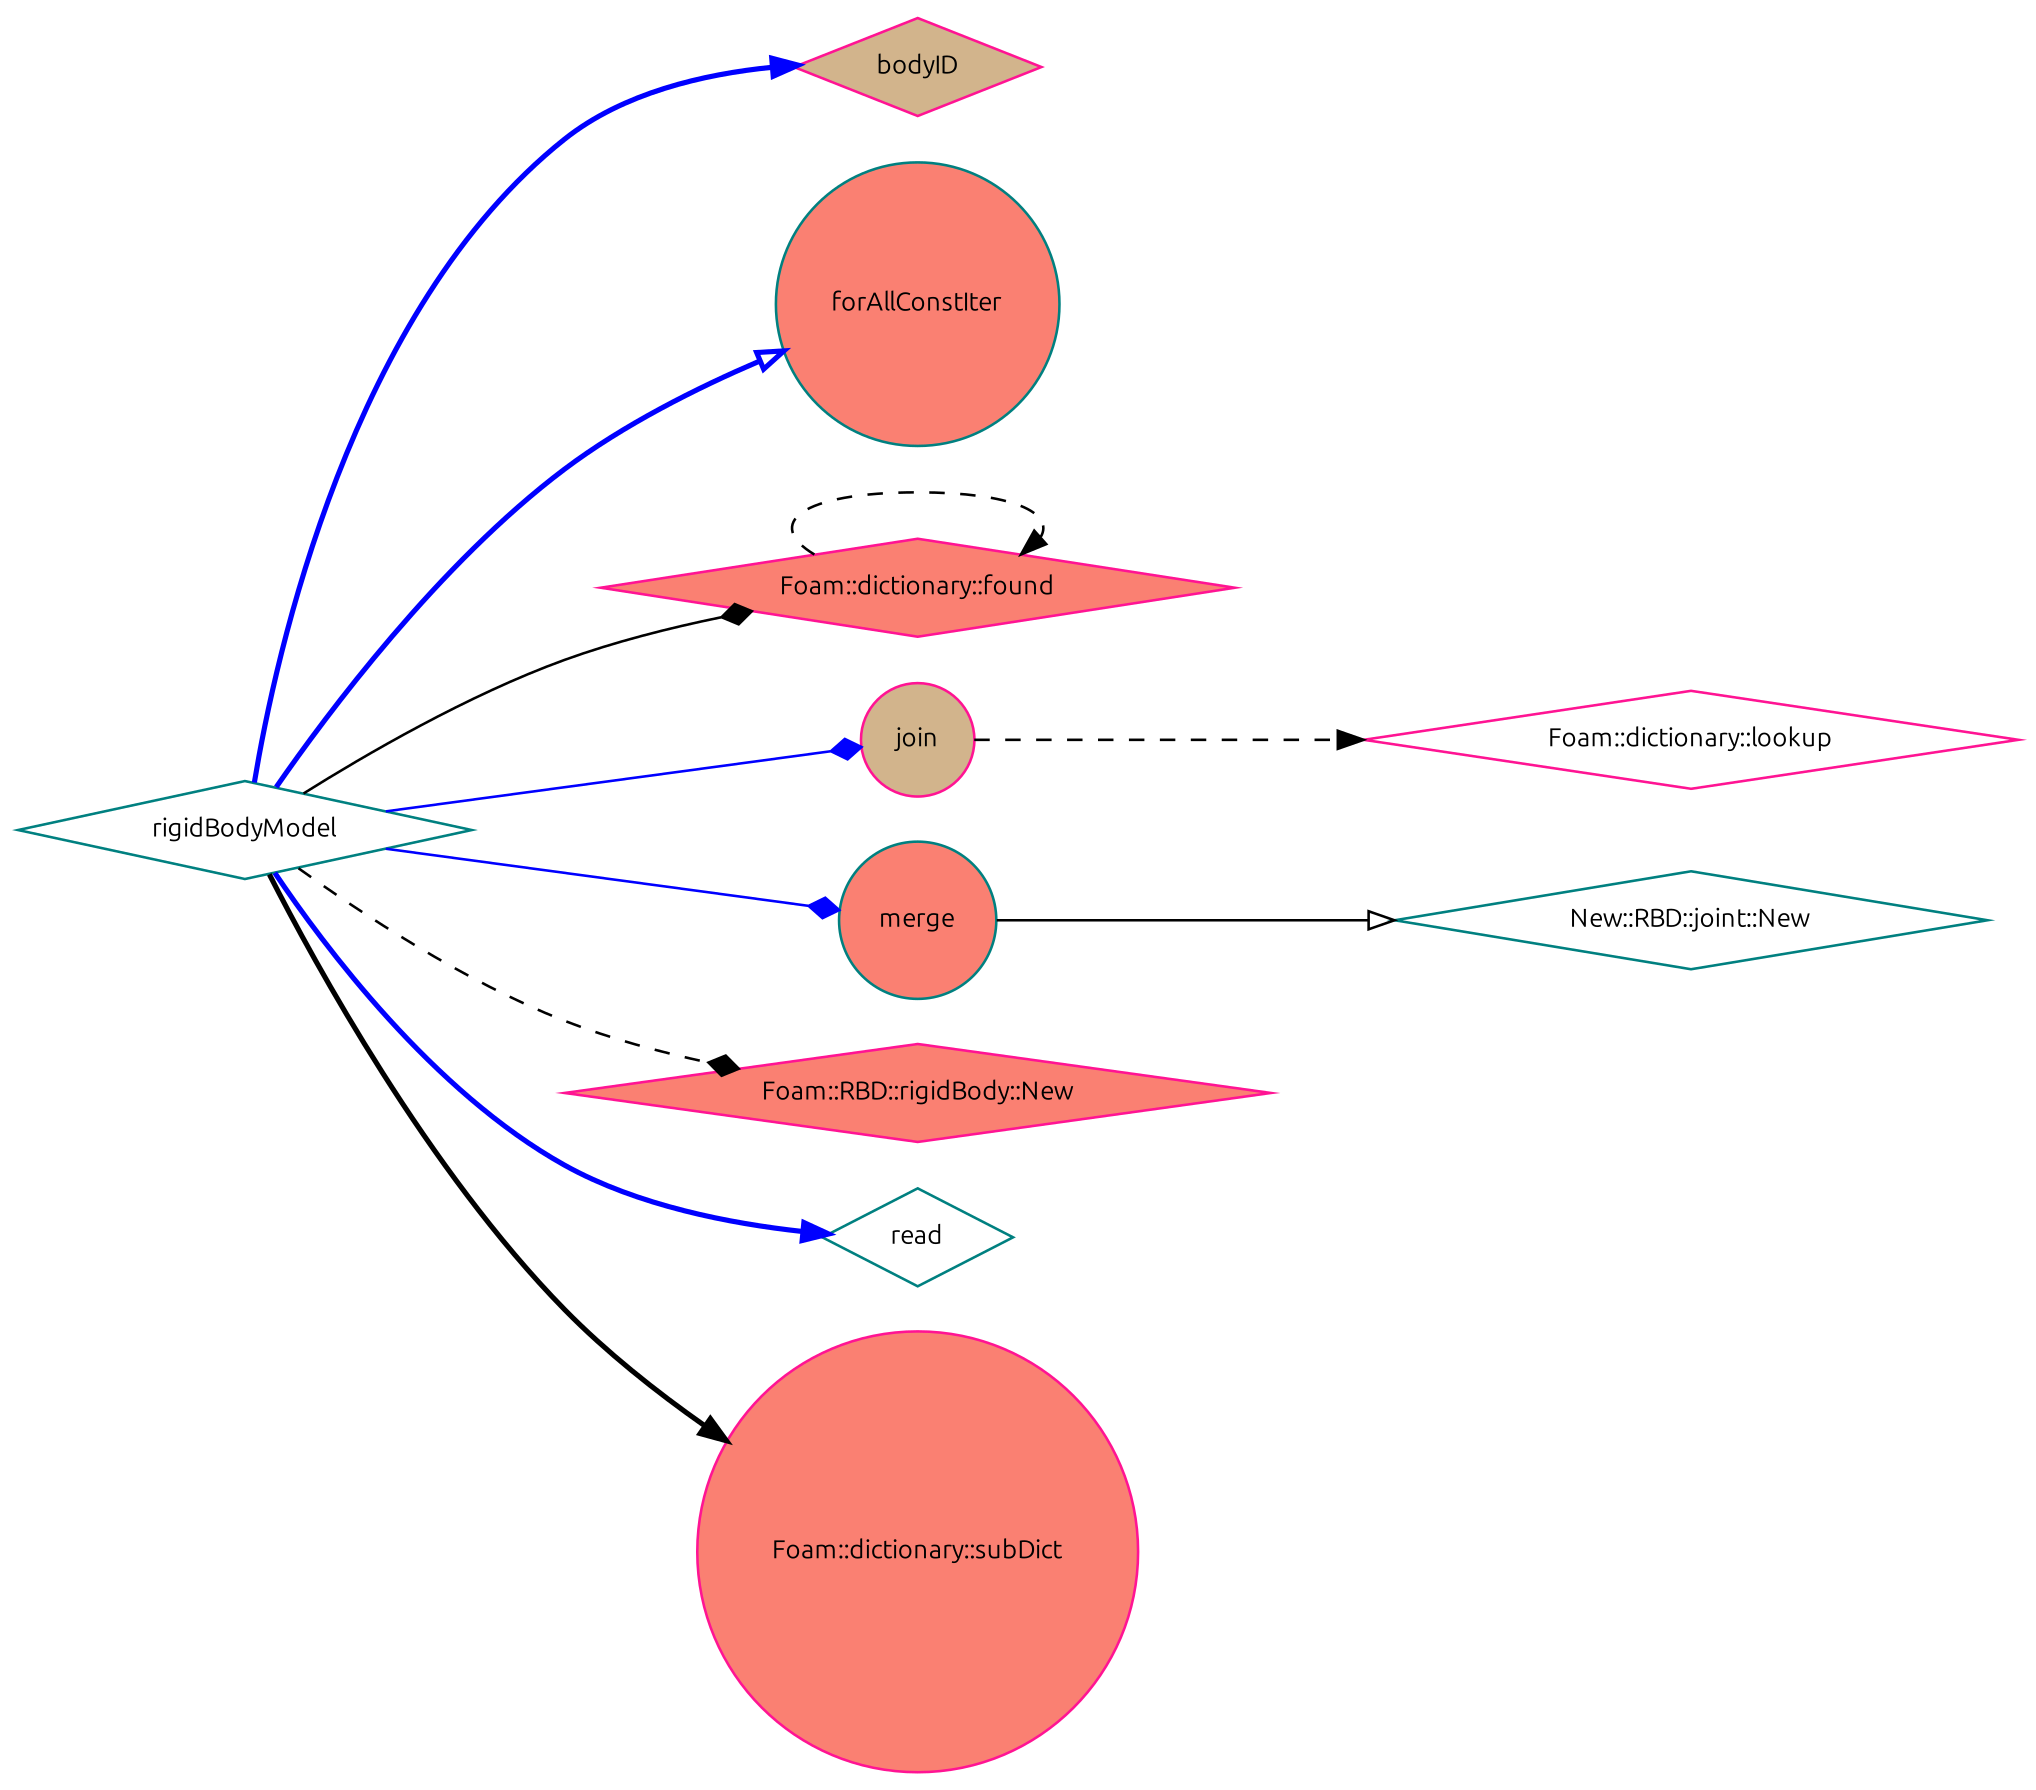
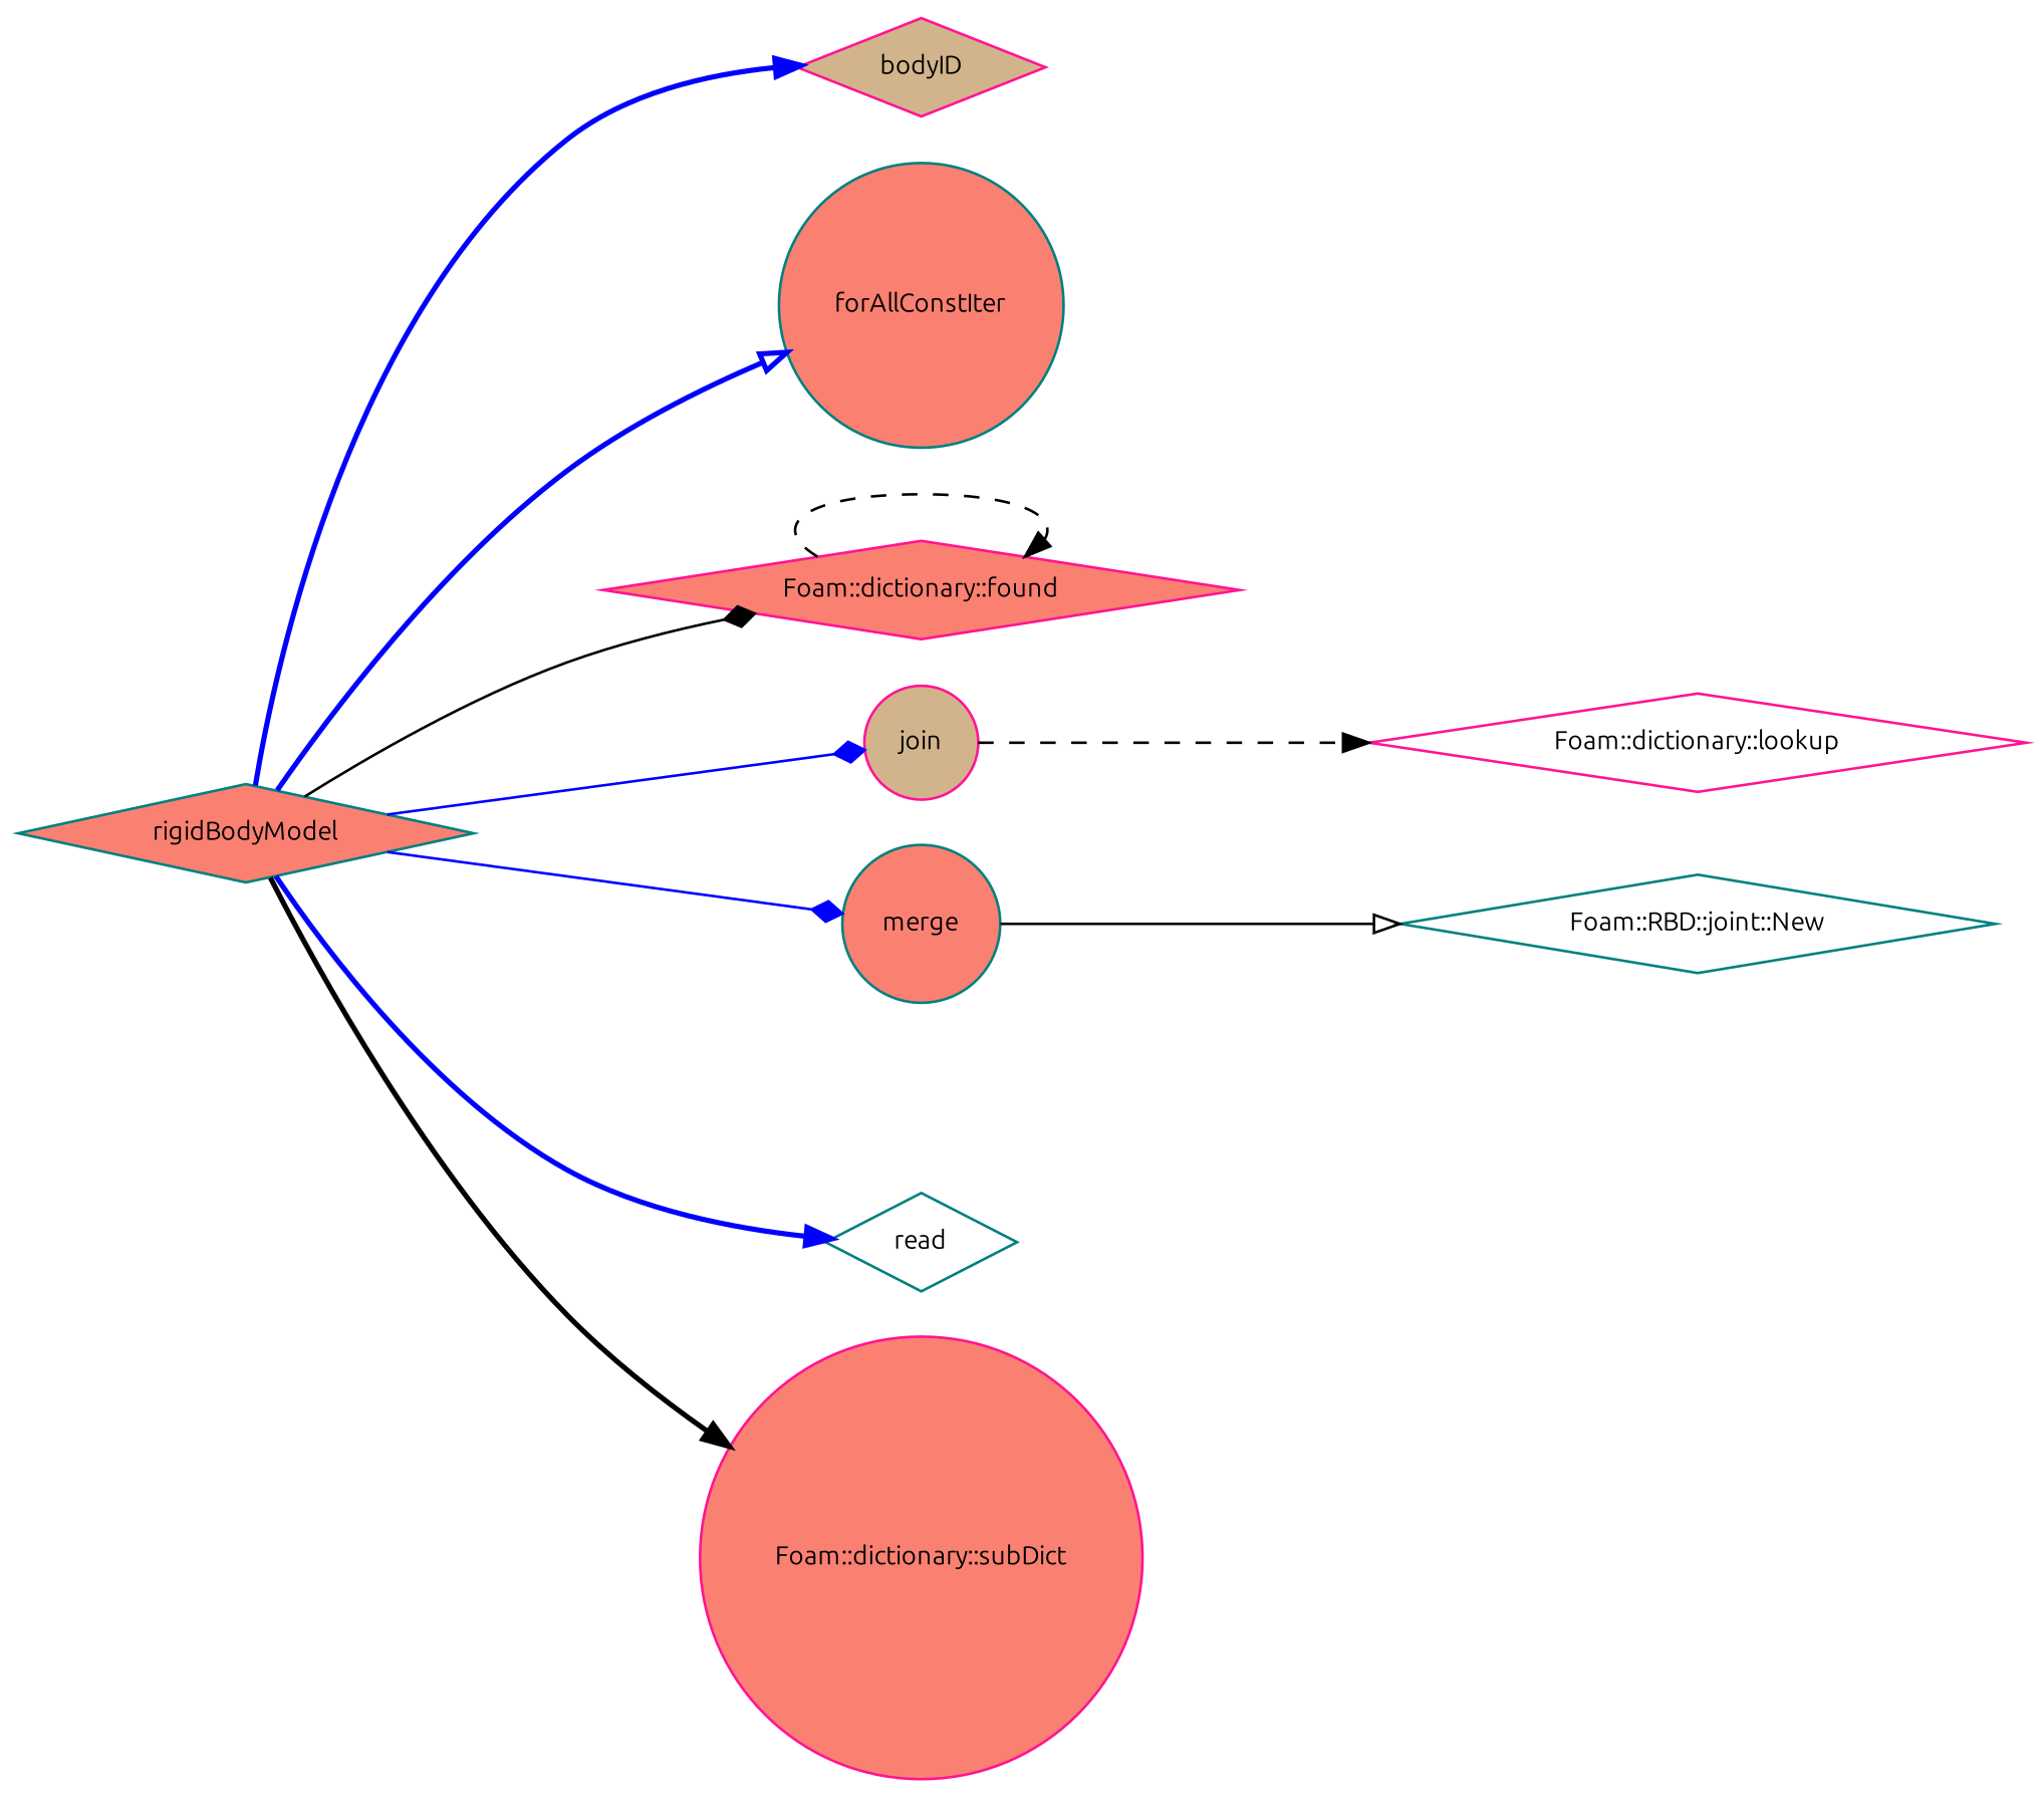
  digraph {
    fontname=Ubuntu
    rankdir=LR
    node [color=deeppink fillcolor=salmon fontname=Ubuntu fontsize=10 shape=diamond style=filled]
    edge [arrowhead=normal color=black fontname=Ubuntu fontsize=10 labelfontname=Helvetica labelfontsize=10 style=bold]
-   n1 [color=teal fillcolor=white fontcolor=black height=0.2 label=rigidBodyModel width=0.4]
+   n1 [color=teal fontcolor=black height=0.2 label=rigidBodyModel width=0.4]
    n2 [fillcolor=tan height=0.2 label=bodyID width=0.4]
    n3 [color=teal height=0.2 label=forAllConstIter shape=circle width=0.4]
    n4 [height=0.2 label="Foam::dictionary::found" width=0.4]
    n5 [fillcolor=tan height=0.2 label=join shape=circle width=0.4]
    n6 [color=teal height=0.2 label=merge shape=circle width=0.4]
-   n7 [height=0.2 label="Foam::RBD::rigidBody::New" width=0.4]
    n8 [color=teal fillcolor=white height=0.2 label=read width=0.4]
    n9 [height=0.2 label="Foam::dictionary::subDict" shape=circle width=0.4]
    n10 [fillcolor=white height=0.2 label="Foam::dictionary::lookup" width=0.4]
-   n11 [color=teal fillcolor=white height=0.2 label="New::RBD::joint::New" width=0.4]
+   n11 [color=teal fillcolor=white height=0.2 label="Foam::RBD::joint::New" width=0.4]
    n1 -> n2 [color=blue]
    n1 -> n3 [arrowhead=onormal color=blue]
    n1 -> n4 [arrowhead=diamond style=solid]
    n1 -> n5 [arrowhead=diamond color=blue style=solid]
    n1 -> n6 [arrowhead=diamond color=blue style=solid]
-   n1 -> n7 [arrowhead=diamond style=dashed]
    n1 -> n8 [color=blue]
    n1 -> n9
    n4 -> n4 [style=dashed]
    n5 -> n10 [style=dashed]
    n6 -> n11 [arrowhead=onormal style=solid]
  }
